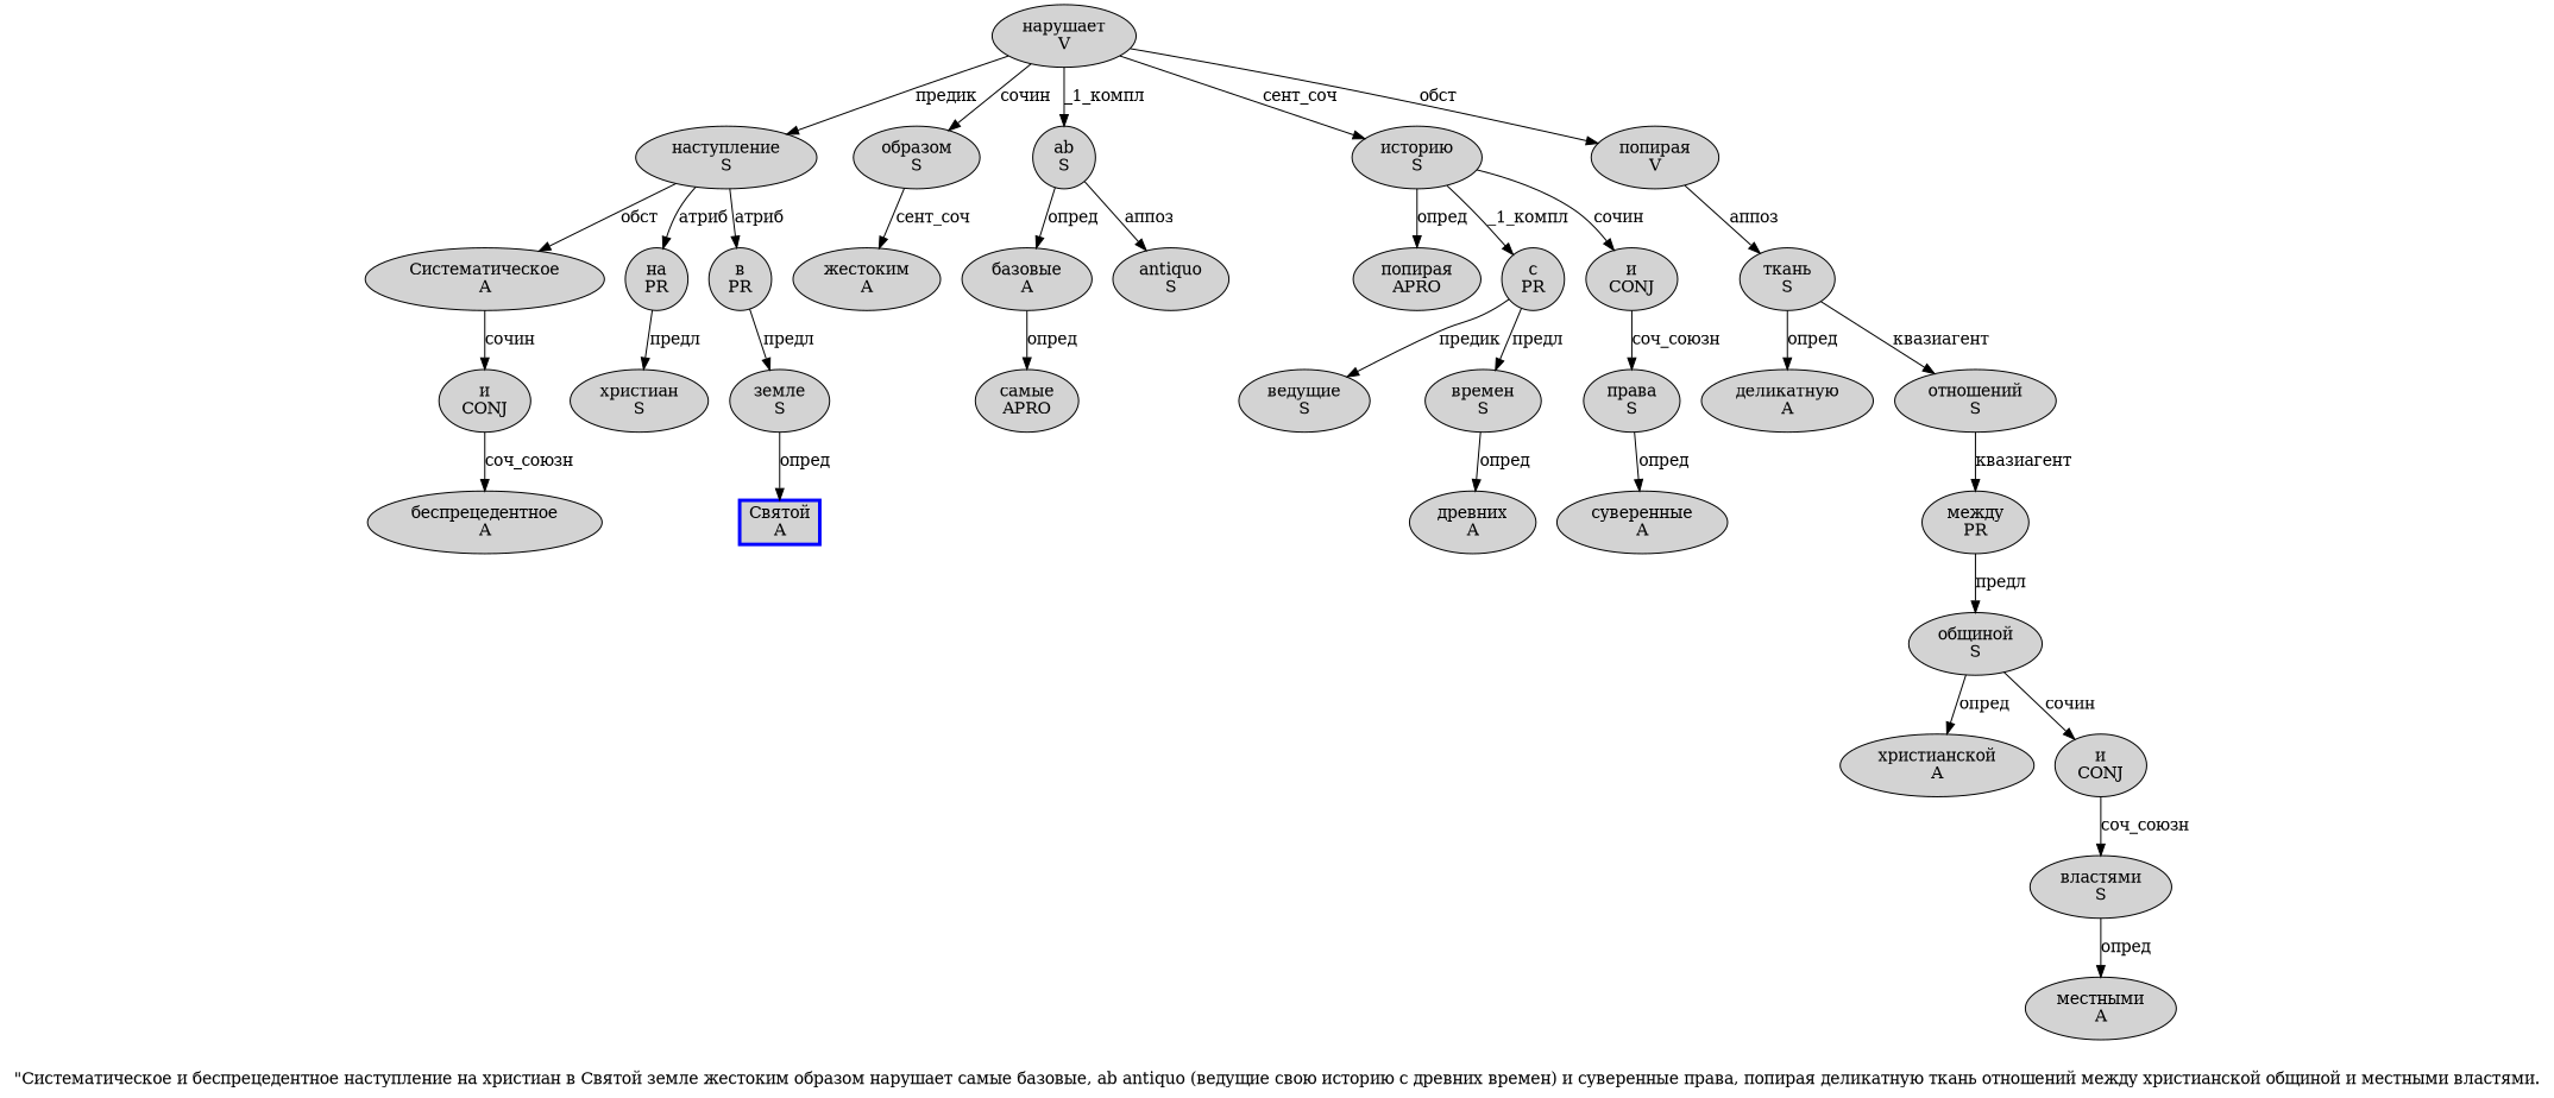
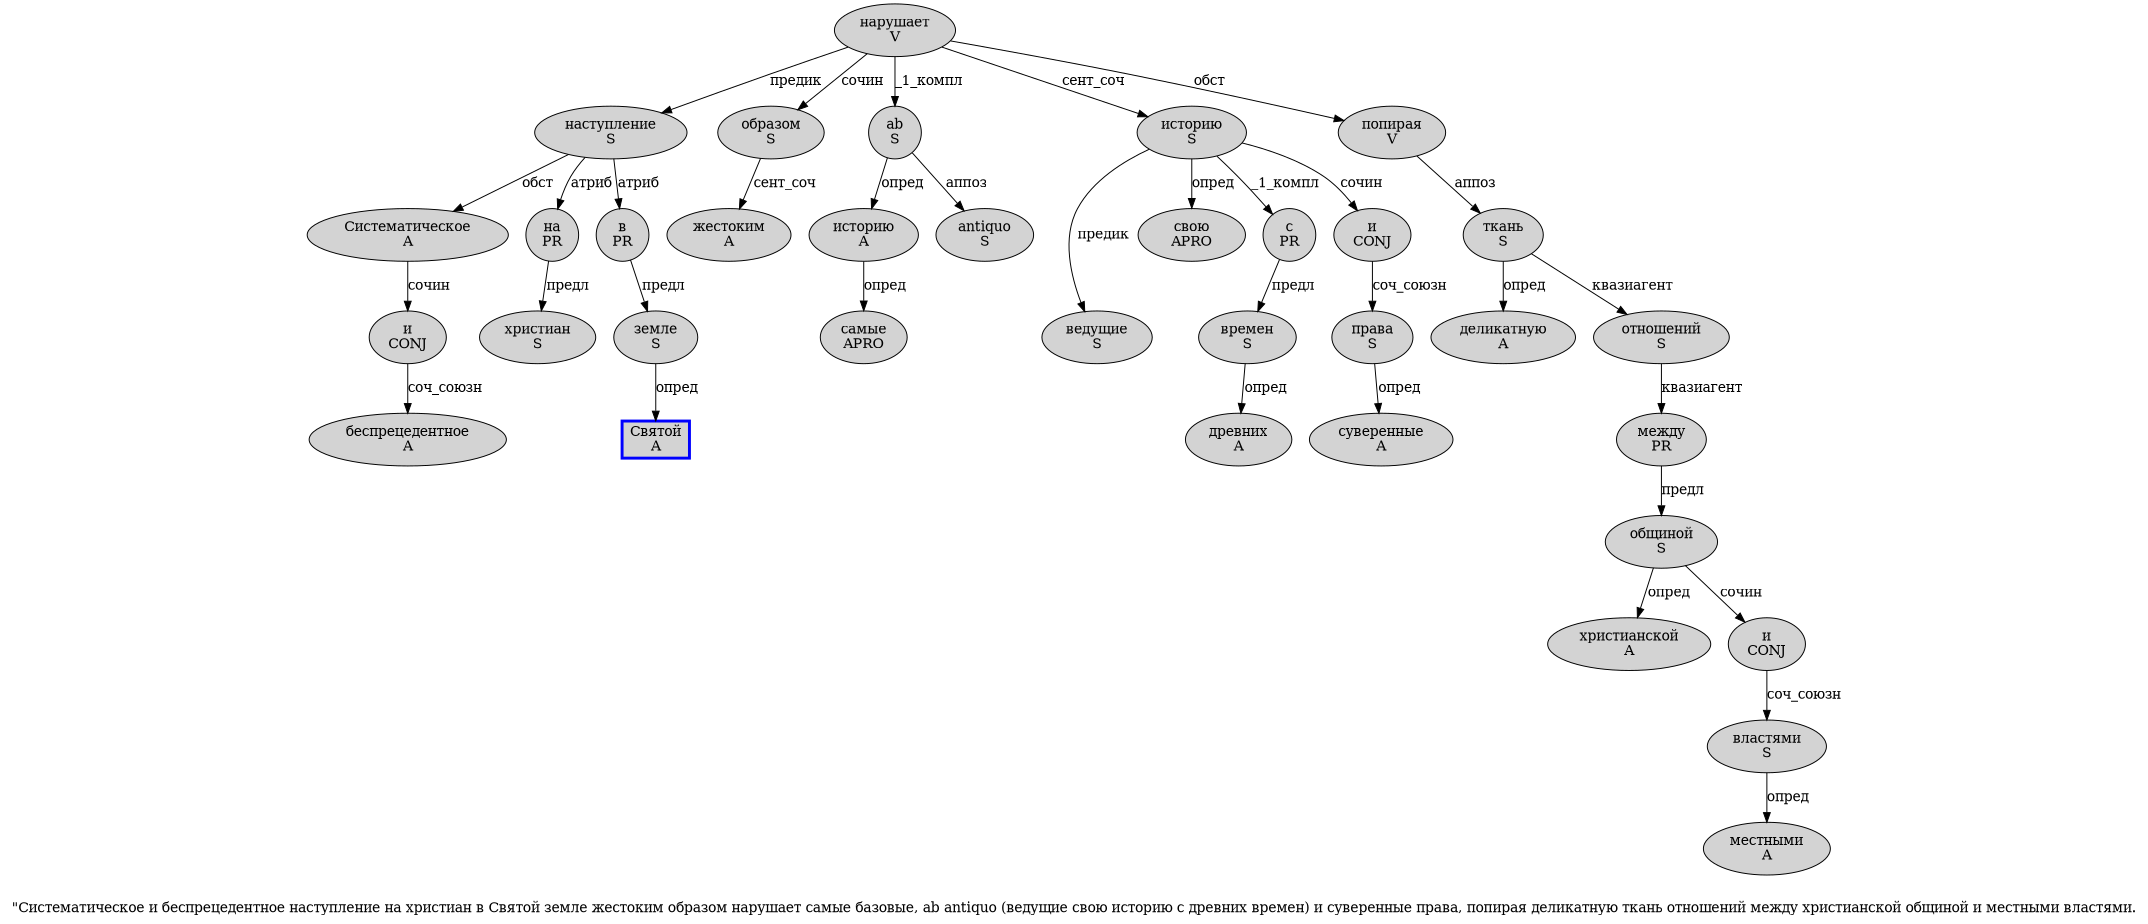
  digraph {
    label="\"Систематическое и беспрецедентное наступление на христиан в Святой земле жестоким образом нарушает самые базовые, ab antiquo (ведущие свою историю с древних времен) и суверенные права, попирая деликатную ткань отношений между христианской общиной и местными властями."
    node [fillcolor=lightgray penwidth=1 shape=ellipse style=filled]
    n1 [label="Систематическое\nA"]
    n2 [label="и\nCONJ"]
    n3 [label="беспрецедентное\nA"]
    n4 [label="наступление\nS"]
    n5 [label="на\nPR"]
    n6 [label="в\nPR"]
    n7 [label="христиан\nS"]
    n8 [label="земле\nS"]
    n9 [color=blue label="Святой\nA" penwidth=3 shape=box]
    n10 [label="жестоким\nA"]
    n11 [label="образом\nS"]
    n12 [label="нарушает\nV"]
    n13 [label="ab\nS"]
    n14 [label="историю\nS"]
    n15 [label="попирая\nV"]
-   n16 [label="базовые\nA"]
+   n16 [label="историю\nA"]
    n17 [label="antiquo\nS"]
    n18 [label="ведущие\nS"]
-   n19 [label="попирая\nAPRO"]
+   n19 [label="свою\nAPRO"]
    n20 [label="с\nPR"]
    n21 [label="и\nCONJ"]
    n22 [label="ткань\nS"]
    n23 [label="самые\nAPRO"]
    n24 [label="времен\nS"]
    n25 [label="права\nS"]
    n26 [label="древних\nA"]
    n27 [label="суверенные\nA"]
    n28 [label="деликатную\nA"]
    n29 [label="отношений\nS"]
    n30 [label="между\nPR"]
    n31 [label="общиной\nS"]
    n32 [label="христианской\nA"]
    n33 [label="и\nCONJ"]
    n34 [label="властями\nS"]
    n35 [label="местными\nA"]
    n1 -> n2 [label="сочин"]
    n2 -> n3 [label="соч_союзн"]
    n4 -> n1 [label="обст"]
    n4 -> n5 [label="атриб"]
    n4 -> n6 [label="атриб"]
    n5 -> n7 [label="предл"]
    n6 -> n8 [label="предл"]
    n8 -> n9 [label="опред"]
    n11 -> n10 [label="сент_соч"]
    n12 -> n4 [label="предик"]
    n12 -> n11 [label="сочин"]
    n12 -> n13 [label="_1_компл"]
    n12 -> n14 [label="сент_соч"]
    n12 -> n15 [label="обст"]
    n13 -> n16 [label="опред"]
    n13 -> n17 [label="аппоз"]
-   n20 -> n18 [label="предик"]
+   n14 -> n18 [label="предик"]
    n14 -> n19 [label="опред"]
    n14 -> n20 [label="_1_компл"]
    n14 -> n21 [label="сочин"]
    n15 -> n22 [label="аппоз"]
    n16 -> n23 [label="опред"]
    n20 -> n24 [label="предл"]
    n21 -> n25 [label="соч_союзн"]
    n22 -> n28 [label="опред"]
    n22 -> n29 [label="квазиагент"]
    n24 -> n26 [label="опред"]
    n25 -> n27 [label="опред"]
    n29 -> n30 [label="квазиагент"]
    n30 -> n31 [label="предл"]
    n31 -> n32 [label="опред"]
    n31 -> n33 [label="сочин"]
    n33 -> n34 [label="соч_союзн"]
    n34 -> n35 [label="опред"]
  }
